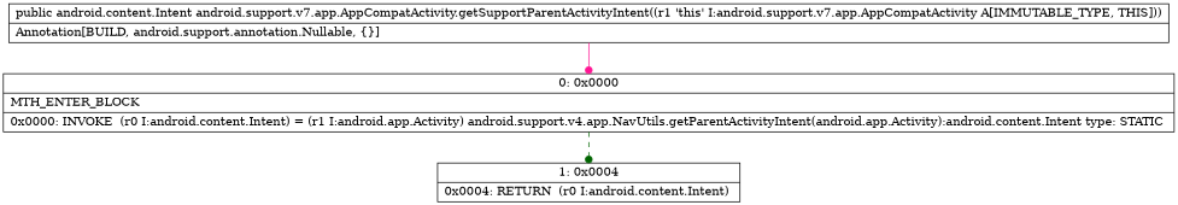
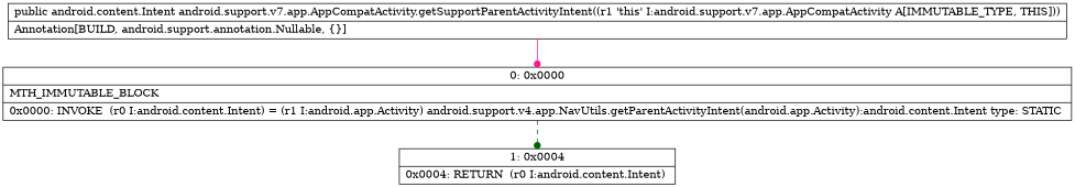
  digraph {
    node [shape=record]
    edge [arrowhead=dot]
-   n1 [label="{0\:\ 0x0000|MTH_ENTER_BLOCK\l|0x0000: INVOKE  (r0 I:android.content.Intent) = (r1 I:android.app.Activity) android.support.v4.app.NavUtils.getParentActivityIntent(android.app.Activity):android.content.Intent type: STATIC \l}"]
+   n1 [label="{0\:\ 0x0000|MTH_IMMUTABLE_BLOCK\l|0x0000: INVOKE  (r0 I:android.content.Intent) = (r1 I:android.app.Activity) android.support.v4.app.NavUtils.getParentActivityIntent(android.app.Activity):android.content.Intent type: STATIC \l}"]
    n2 [label="{1\:\ 0x0004|0x0004: RETURN  (r0 I:android.content.Intent) \l}"]
    n3 [label="{public android.content.Intent android.support.v7.app.AppCompatActivity.getSupportParentActivityIntent((r1 'this' I:android.support.v7.app.AppCompatActivity A[IMMUTABLE_TYPE, THIS]))  | Annotation[BUILD, android.support.annotation.Nullable, \{\}]\l}"]
    n1 -> n2 [color=darkgreen style=dashed]
    n3 -> n1 [color=deeppink style=solid]
  }
